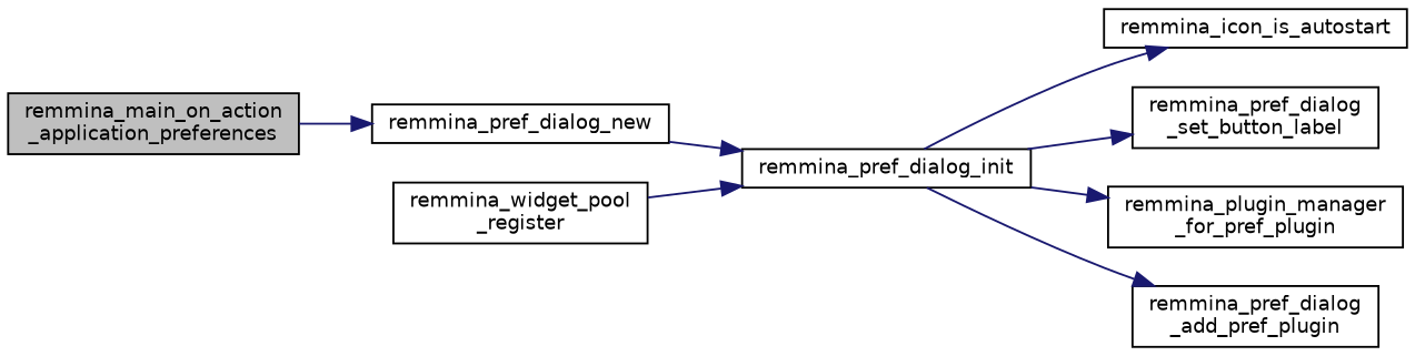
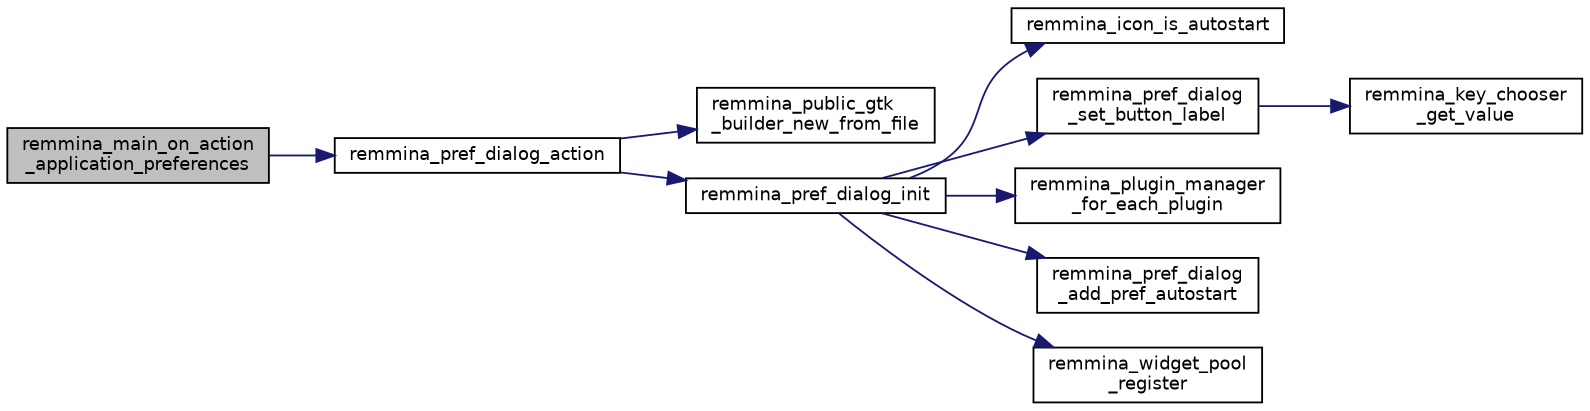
  digraph {
    rankdir=LR
    node [color=black fillcolor=white fontname=Helvetica fontsize=10 shape=record style=filled]
    edge [color=midnightblue fontname=Helvetica fontsize=10 labelfontname=Helvetica labelfontsize=10 style=solid]
    n1 [fillcolor=grey75 fontcolor=black height=0.2 label="remmina_main_on_action\l_application_preferences" width=0.4]
-   n2 [height=0.2 label=remmina_pref_dialog_new width=0.4]
+   n2 [height=0.2 label=remmina_pref_dialog_action width=0.4]
+   n3 [height=0.2 label="remmina_public_gtk\l_builder_new_from_file" width=0.4]
    n4 [height=0.2 label=remmina_pref_dialog_init width=0.4]
    n5 [height=0.2 label=remmina_icon_is_autostart width=0.4]
    n6 [height=0.2 label="remmina_pref_dialog\l_set_button_label" width=0.4]
-   n7 [height=0.2 label="remmina_plugin_manager\l_for_pref_plugin" width=0.4]
-   n8 [height=0.2 label="remmina_pref_dialog\l_add_pref_plugin" width=0.4]
+   n7 [height=0.2 label="remmina_plugin_manager\l_for_each_plugin" width=0.4]
+   n8 [height=0.2 label="remmina_pref_dialog\l_add_pref_autostart" width=0.4]
    n9 [height=0.2 label="remmina_widget_pool\l_register" width=0.4]
+   n10 [height=0.2 label="remmina_key_chooser\l_get_value" width=0.4]
    n1 -> n2
+   n2 -> n3
    n2 -> n4
    n4 -> n5
    n4 -> n6
    n4 -> n7
    n4 -> n8
-   n9 -> n4
+   n4 -> n9
+   n6 -> n10
  }
